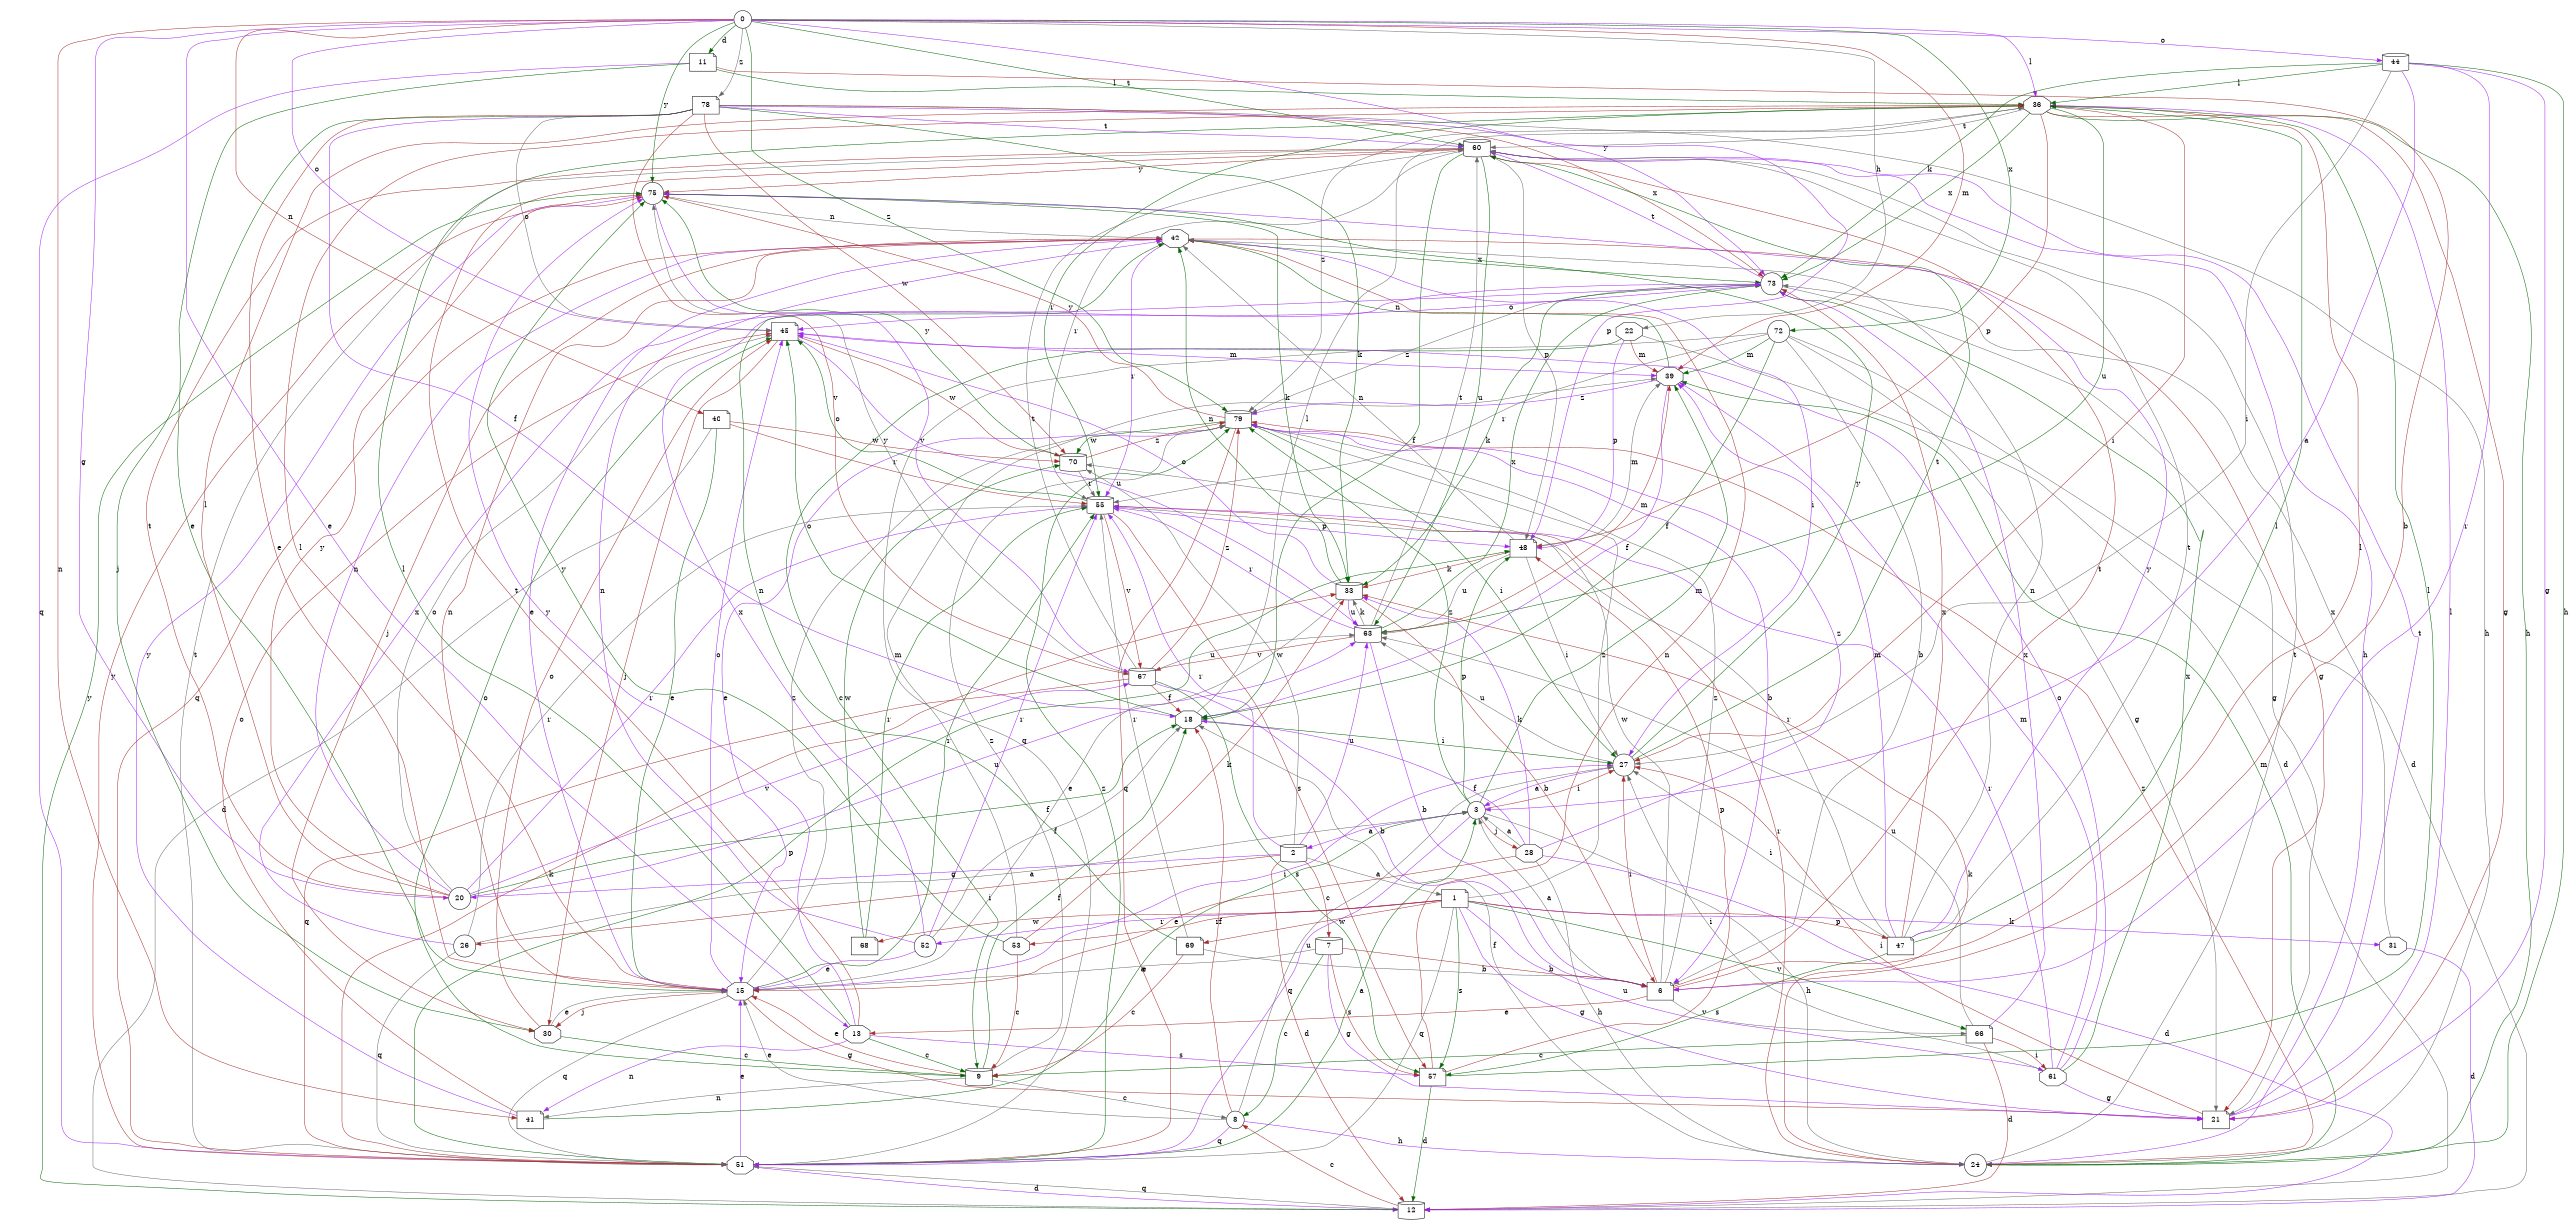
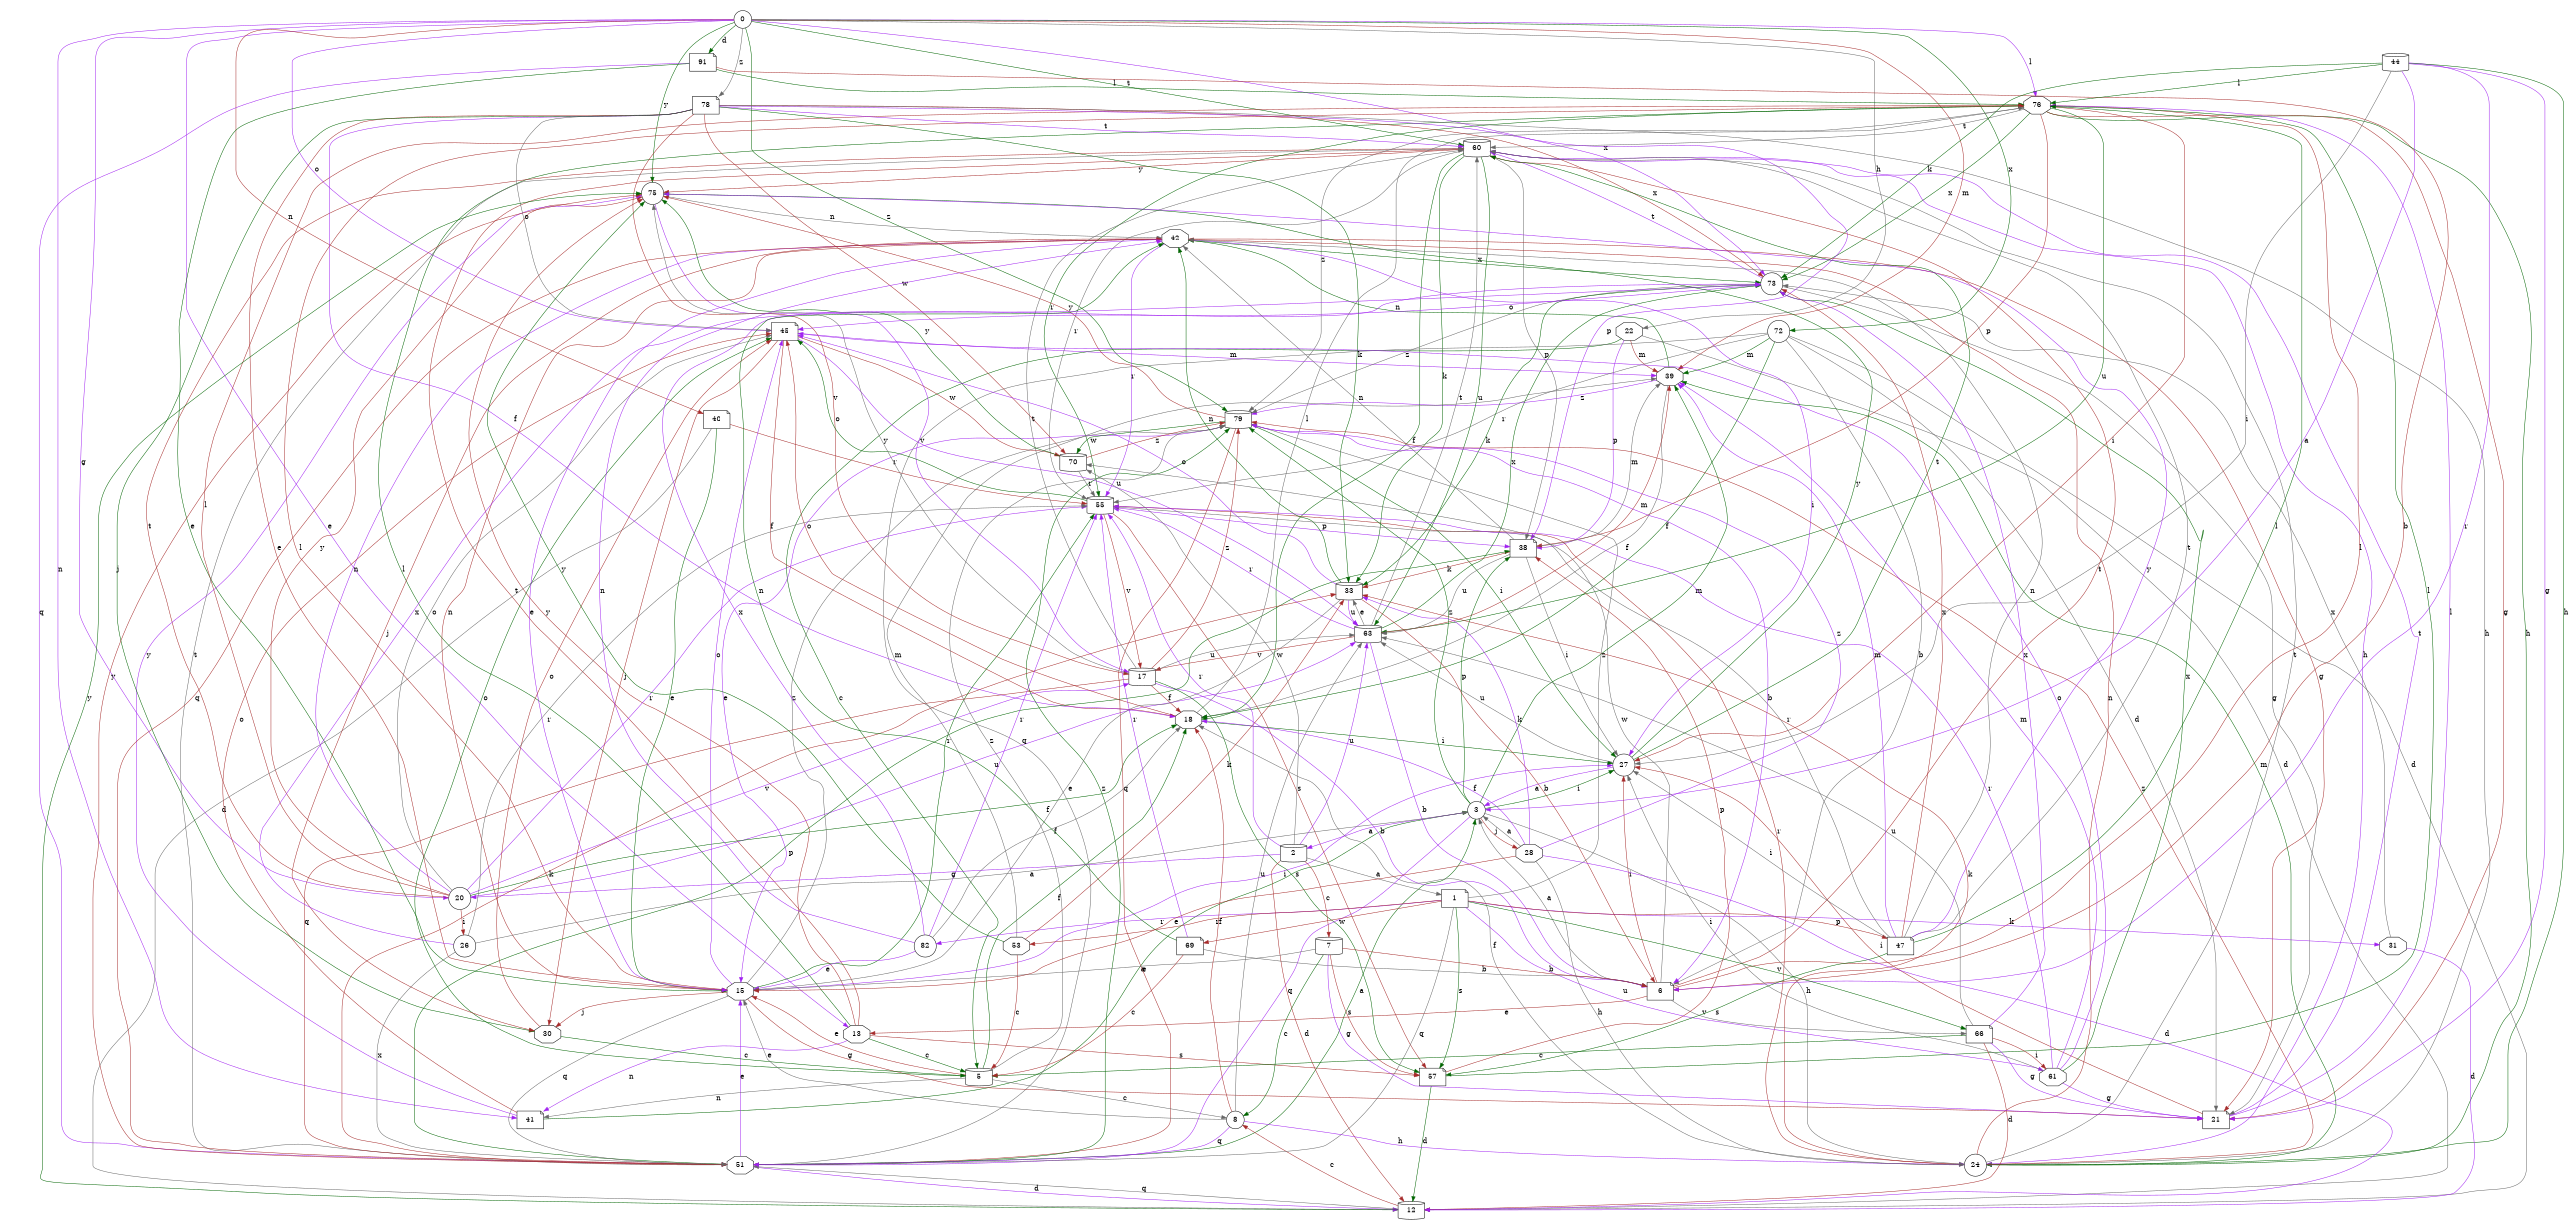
  strict digraph {
    node [shape=note]
    edge [color=brown]
    0 [shape=circle]
-   11
+   11 [label=91]
    13 [shape=octagon]
    20 [shape=circle]
    22 [shape=octagon]
-   36 [shape=octagon]
+   36 [shape=octagon label=76]
    39 [shape=octagon]
    40
    41
    44 [shape=cylinder]
    45
    60 [shape=cylinder]
    72 [shape=circle]
    73 [shape=circle]
    75 [shape=circle]
    78
    79 [shape=cylinder]
    51 [shape=octagon]
    6
    15 [shape=octagon]
    57
-   9 [shape=cylinder]
+   9 [shape=cylinder label=5]
    55 [shape=cylinder]
    63 [shape=cylinder]
    18 [shape=octagon]
    42 [shape=octagon]
-   67 [shape=cylinder]
+   67 [shape=cylinder label=17]
    12 [shape=cylinder]
-   48
+   48 [label=38]
    24 [shape=circle]
    27 [shape=circle]
    21
    70 [shape=cylinder]
    3 [shape=circle]
    30 [shape=octagon]
    33 [shape=cylinder]
    1
    31 [shape=octagon]
    47
-   52 [shape=circle]
+   52 [shape=circle label=82]
    53 [shape=octagon]
    61 [shape=octagon]
    66
-   68
    69
    2 [shape=cylinder]
    7 [shape=cylinder]
    26 [shape=circle]
    8 [shape=circle]
    28 [shape=octagon]
    0 -> 11 [color=darkgreen label=d]
    0 -> 13 [color=purple label=e]
    0 -> 20 [color=purple label=g]
    0 -> 22 [color=gray40 label=h]
    0 -> 36 [color=purple label=l]
    0 -> 39 [label=m]
    0 -> 40 [label=n]
-   0 -> 41 [label=n]
-   0 -> 44 [color=purple label=o]
+   0 -> 41 [color=purple label=n]
    0 -> 45 [color=purple label=o]
    0 -> 60 [color=darkgreen label=t]
    0 -> 72 [color=darkgreen label=x]
-   0 -> 73 [color=purple label=y]
+   0 -> 73 [color=purple label=x]
    0 -> 75 [color=darkgreen label=y]
    0 -> 78 [color=gray40 label=z]
    0 -> 79 [color=darkgreen label=z]
    11 -> 36 [color=darkgreen label=l]
    11 -> 51 [color=purple label=q]
    11 -> 6 [label=b]
    11 -> 15 [color=darkgreen label=e]
    13 -> 36 [color=darkgreen label=l]
    13 -> 41 [color=purple label=n]
    13 -> 60 [label=t]
-   13 -> 75 [color=purple label=y]
-   13 -> 57 [color=purple label=s]
+   13 -> 75 [label=y]
+   13 -> 57 [label=s]
    13 -> 9 [color=darkgreen label=c]
    20 -> 36 [label=l]
    20 -> 45 [color=gray40 label=o]
    20 -> 60 [label=t]
    20 -> 75 [label=y]
    20 -> 55 [color=purple label=r]
    20 -> 63 [color=purple label=u]
    20 -> 18 [color=darkgreen label=f]
    20 -> 42 [color=purple label=n]
    20 -> 67 [color=purple label=v]
    22 -> 39 [label=m]
    22 -> 9 [color=darkgreen label=c]
    22 -> 12 [color=gray40 label=d]
    22 -> 48 [color=purple label=p]
    36 -> 60 [color=gray40 label=t]
    36 -> 73 [color=darkgreen label=x]
    36 -> 79 [color=gray40 label=z]
    36 -> 55 [color=darkgreen label=r]
    36 -> 63 [color=darkgreen label=u]
    36 -> 48 [label=p]
    36 -> 24 [color=darkgreen label=h]
    36 -> 27 [label=i]
    36 -> 21 [label=g]
    39 -> 79 [color=purple label=z]
-   39 -> 18 [color=purple label=f]
+   39 -> 18 [color=gray40 label=f]
    39 -> 42 [color=darkgreen label=n]
    40 -> 15 [color=darkgreen label=e]
    40 -> 55 [label=r]
    40 -> 12 [color=gray40 label=d]
-   40 -> 70 [label=w]
    41 -> 45 [label=o]
    41 -> 75 [color=purple label=y]
    41 -> 3 [color=darkgreen label=a]
    44 -> 36 [color=darkgreen label=l]
    44 -> 73 [color=darkgreen label=k]
    44 -> 6 [color=purple label=r]
    44 -> 24 [color=darkgreen label=h]
    44 -> 27 [color=gray40 label=i]
    44 -> 21 [color=purple label=g]
    44 -> 3 [color=purple label=a]
    45 -> 39 [color=purple label=m]
    45 -> 63 [color=purple label=u]
+   45 -> 18 [label=f]
    45 -> 70 [label=w]
    45 -> 30 [label=j]
    60 -> 75 [label=y]
    60 -> 55 [color=gray40 label=r]
    60 -> 63 [color=darkgreen label=u]
    60 -> 18 [color=darkgreen label=f]
    60 -> 48 [color=gray40 label=p]
    60 -> 24 [color=purple label=h]
    72 -> 39 [color=darkgreen label=m]
    72 -> 51 [color=gray40 label=q]
    72 -> 6 [color=gray40 label=b]
    72 -> 55 [color=gray40 label=r]
    72 -> 18 [color=darkgreen label=f]
    72 -> 12 [color=gray40 label=d]
-   72 -> 21 [color=gray40 label=g]
+   72 -> 21 [color=gray40 label=d]
    73 -> 45 [color=purple label=o]
    73 -> 60 [color=purple label=t]
    73 -> 79 [color=gray40 label=z]
    73 -> 21 [color=gray40 label=g]
    73 -> 33 [color=darkgreen label=k]
    75 -> 42 [color=gray40 label=n]
    75 -> 67 [color=purple label=v]
-   75 -> 33 [color=darkgreen label=k]
+   60 -> 33 [color=darkgreen label=k]
    78 -> 45 [color=gray40 label=o]
    78 -> 60 [color=purple label=t]
    78 -> 73 [label=x]
    78 -> 15 [label=e]
    78 -> 18 [color=purple label=f]
    78 -> 67 [label=v]
    78 -> 48 [color=purple label=p]
    78 -> 24 [color=gray40 label=h]
    78 -> 70 [label=w]
    78 -> 30 [color=darkgreen label=j]
    78 -> 33 [color=darkgreen label=k]
    79 -> 75 [label=y]
    79 -> 51 [label=q]
    79 -> 6 [color=purple label=b]
    79 -> 15 [color=purple label=e]
    79 -> 27 [color=darkgreen label=i]
    79 -> 70 [color=darkgreen label=w]
    51 -> 60 [color=gray40 label=t]
    51 -> 75 [label=y]
    51 -> 79 [color=darkgreen label=z]
    51 -> 15 [color=purple label=e]
    51 -> 12 [color=purple label=d]
    51 -> 48 [color=darkgreen label=p]
    51 -> 3 [color=darkgreen label=a]
    51 -> 33 [label=k]
    6 -> 13 [label=e]
    6 -> 36 [label=l]
    6 -> 60 [label=t]
-   6 -> 79 [color=gray40 label=z]
    6 -> 27 [label=i]
    6 -> 70 [color=gray40 label=w]
    6 -> 3 [color=gray40 label=a]
    6 -> 66 [color=gray40 label=v]
    15 -> 36 [label=l]
    15 -> 45 [color=purple label=o]
    15 -> 79 [color=gray40 label=z]
    15 -> 51 [color=gray40 label=q]
    15 -> 55 [color=darkgreen label=r]
    15 -> 42 [label=n]
    15 -> 27 [color=purple label=i]
    15 -> 21 [label=g]
    15 -> 30 [label=j]
    57 -> 36 [color=darkgreen label=l]
    57 -> 12 [color=darkgreen label=d]
    57 -> 48 [label=p]
    9 -> 41 [color=gray40 label=n]
    9 -> 45 [color=darkgreen label=o]
    9 -> 79 [color=gray40 label=z]
    9 -> 15 [label=e]
    9 -> 18 [color=darkgreen label=f]
    9 -> 8 [color=gray40 label=c]
    55 -> 45 [color=darkgreen label=o]
    55 -> 57 [label=s]
    55 -> 67 [label=v]
    55 -> 48 [color=purple label=p]
    63 -> 39 [label=m]
    63 -> 60 [color=gray40 label=t]
    63 -> 73 [color=darkgreen label=x]
    63 -> 6 [color=purple label=b]
    63 -> 55 [color=purple label=r]
    63 -> 67 [label=v]
-   63 -> 33 [color=gray40 label=k]
+   63 -> 33 [color=gray40 label=e]
    18 -> 36 [color=gray40 label=l]
-   18 -> 45 [color=darkgreen label=o]
+   18 -> 45 [label=o]
    18 -> 27 [color=darkgreen label=i]
    42 -> 73 [color=darkgreen label=x]
    42 -> 51 [label=q]
    42 -> 15 [color=purple label=e]
    42 -> 55 [color=purple label=r]
    42 -> 27 [color=purple label=i]
    42 -> 21 [label=g]
    42 -> 30 [label=j]
    67 -> 60 [color=gray40 label=t]
    67 -> 75 [color=gray40 label=y]
    67 -> 79 [label=z]
    67 -> 51 [label=q]
    67 -> 6 [color=purple label=b]
    67 -> 57 [color=darkgreen label=s]
    67 -> 63 [color=gray40 label=u]
    67 -> 18 [label=f]
    12 -> 75 [color=darkgreen label=y]
    12 -> 51 [color=gray40 label=q]
    12 -> 8 [label=c]
    48 -> 39 [color=gray40 label=m]
    48 -> 63 [color=gray40 label=u]
    48 -> 42 [color=gray40 label=n]
    48 -> 27 [color=gray40 label=i]
    48 -> 33 [label=k]
    24 -> 39 [color=darkgreen label=m]
    24 -> 60 [color=gray40 label=t]
    24 -> 79 [label=z]
    24 -> 55 [label=r]
    24 -> 18 [color=gray40 label=f]
-   57 -> 42 [label=n]
+   24 -> 42 [label=n]
    24 -> 33 [label=k]
    27 -> 60 [color=darkgreen label=t]
    27 -> 75 [color=darkgreen label=y]
    27 -> 63 [color=gray40 label=u]
    27 -> 3 [color=purple label=a]
    21 -> 36 [color=purple label=l]
    21 -> 60 [color=purple label=t]
    21 -> 27 [label=i]
    70 -> 75 [color=darkgreen label=y]
    70 -> 79 [label=z]
    70 -> 55 [color=gray40 label=r]
    3 -> 39 [color=darkgreen label=m]
    3 -> 79 [color=darkgreen label=z]
    3 -> 51 [color=purple label=q]
    3 -> 48 [color=darkgreen label=p]
    3 -> 24 [color=gray40 label=h]
-   3 -> 27 [label=i]
+   3 -> 27 [color=darkgreen label=i]
    3 -> 2 [color=purple label=a]
    3 -> 28 [label=j]
    30 -> 45 [label=o]
-   30 -> 15 [color=gray40 label=e]
    30 -> 9 [color=darkgreen label=c]
    33 -> 45 [color=purple label=o]
    33 -> 6 [label=b]
    33 -> 15 [color=gray40 label=e]
    33 -> 63 [color=purple label=u]
    33 -> 42 [color=darkgreen label=n]
    1 -> 79 [color=gray40 label=z]
    1 -> 51 [color=gray40 label=q]
    1 -> 57 [color=darkgreen label=s]
    1 -> 31 [color=purple label=k]
    1 -> 47 [label=p]
    1 -> 52 [color=purple label=r]
    1 -> 53 [label=r]
    1 -> 61 [color=purple label=u]
    1 -> 66 [color=darkgreen label=v]
-   1 -> 68 [label=w]
    1 -> 69 [label=w]
    31 -> 73 [color=gray40 label=x]
    31 -> 12 [color=purple label=d]
    47 -> 36 [color=darkgreen label=l]
    47 -> 39 [color=purple label=m]
    47 -> 60 [color=gray40 label=t]
    47 -> 73 [label=x]
    47 -> 75 [color=purple label=y]
    47 -> 57 [color=darkgreen label=s]
    47 -> 55 [color=gray40 label=r]
    47 -> 42 [color=gray40 label=n]
    47 -> 27 [color=gray40 label=i]
    52 -> 73 [color=purple label=x]
    52 -> 15 [color=purple label=e]
    52 -> 55 [color=purple label=r]
    52 -> 18 [color=gray40 label=f]
    52 -> 42 [color=purple label=n]
    53 -> 39 [color=gray40 label=m]
    53 -> 75 [color=darkgreen label=y]
    53 -> 9 [label=c]
    53 -> 33 [label=k]
    61 -> 39 [color=purple label=m]
    61 -> 45 [color=purple label=o]
    61 -> 73 [color=darkgreen label=x]
    61 -> 55 [color=purple label=r]
    61 -> 27 [color=gray40 label=i]
    61 -> 21 [color=purple label=g]
    66 -> 73 [color=purple label=x]
    66 -> 9 [color=darkgreen label=c]
    66 -> 63 [color=gray40 label=u]
    66 -> 12 [label=d]
-   1 -> 21 [color=purple label=g]
+   66 -> 21 [color=purple label=g]
    66 -> 61 [label=i]
-   68 -> 55 [color=darkgreen label=r]
-   68 -> 70 [color=darkgreen label=w]
    69 -> 6 [color=gray40 label=b]
    69 -> 9 [label=c]
-   69 -> 55 [color=gray40 label=r]
+   69 -> 55 [color=purple label=r]
    69 -> 42 [color=darkgreen label=n]
    2 -> 20 [color=purple label=g]
    2 -> 55 [color=purple label=r]
    2 -> 63 [color=purple label=u]
    2 -> 12 [label=d]
    2 -> 70 [color=gray40 label=w]
    2 -> 1 [color=gray40 label=a]
    2 -> 7 [label=c]
-   2 -> 26 [label=i]
+   20 -> 26 [label=i]
    7 -> 6 [label=b]
    7 -> 15 [color=gray40 label=e]
    7 -> 57 [label=s]
    7 -> 21 [color=purple label=g]
    7 -> 8 [color=darkgreen label=c]
    26 -> 73 [color=purple label=x]
-   26 -> 51 [color=gray40 label=q]
+   26 -> 51 [color=gray40 label=x]
    26 -> 55 [color=gray40 label=r]
    26 -> 3 [color=gray40 label=a]
    8 -> 51 [color=purple label=q]
    8 -> 15 [color=gray40 label=e]
-   8 -> 27 [color=gray40 label=u]
+   8 -> 63 [color=gray40 label=u]
    8 -> 18 [label=f]
    8 -> 24 [color=purple label=h]
    28 -> 79 [color=purple label=z]
    28 -> 15 [label=e]
    28 -> 18 [color=purple label=f]
    28 -> 12 [color=purple label=d]
    28 -> 24 [color=gray40 label=h]
    28 -> 3 [color=gray40 label=a]
    28 -> 33 [color=purple label=k]
  }
